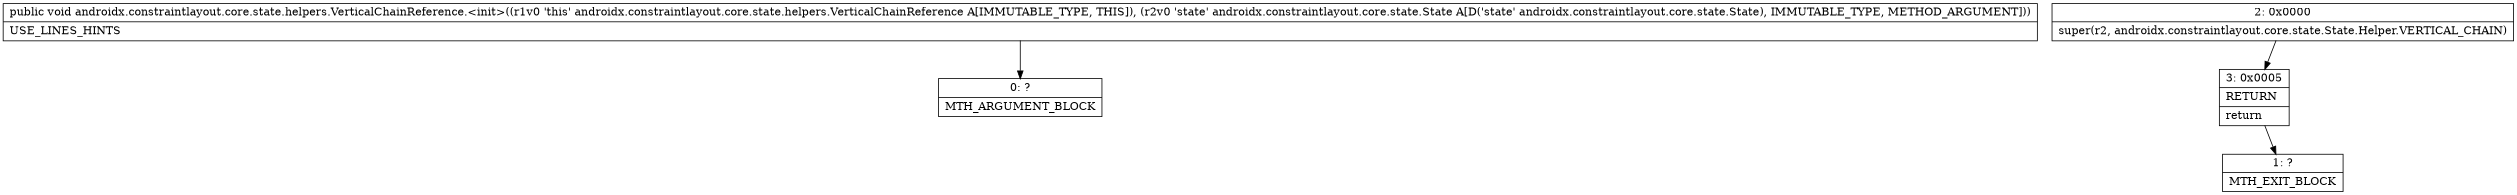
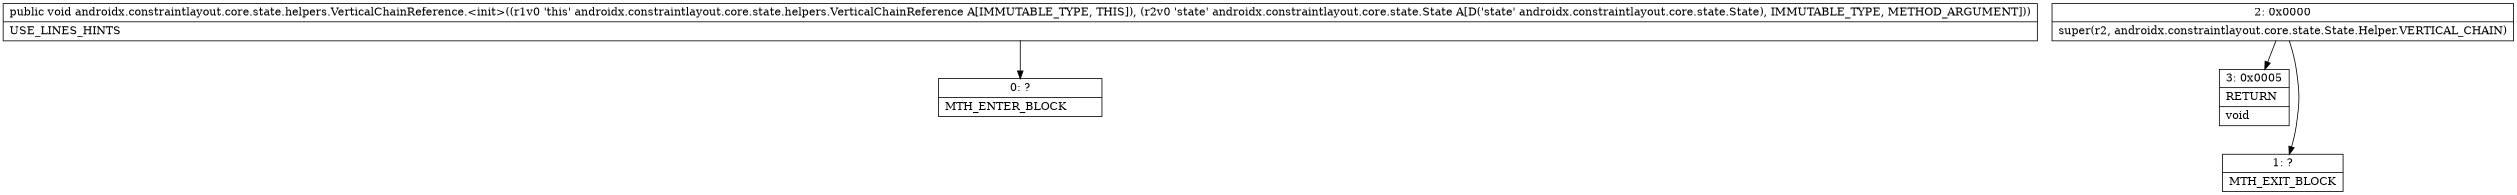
  digraph {
    node [shape=record]
-   n1 [label="{0\:\ ?|MTH_ARGUMENT_BLOCK\l}"]
+   n1 [label="{0\:\ ?|MTH_ENTER_BLOCK\l}"]
    n2 [label="{2\:\ 0x0000|super(r2, androidx.constraintlayout.core.state.State.Helper.VERTICAL_CHAIN)\l}"]
-   n3 [label="{3\:\ 0x0005|RETURN\l|return\l}"]
+   n3 [label="{3\:\ 0x0005|RETURN\l|void\l}"]
    n4 [label="{1\:\ ?|MTH_EXIT_BLOCK\l}"]
    n5 [label="{public void androidx.constraintlayout.core.state.helpers.VerticalChainReference.\<init\>((r1v0 'this' androidx.constraintlayout.core.state.helpers.VerticalChainReference A[IMMUTABLE_TYPE, THIS]), (r2v0 'state' androidx.constraintlayout.core.state.State A[D('state' androidx.constraintlayout.core.state.State), IMMUTABLE_TYPE, METHOD_ARGUMENT]))  | USE_LINES_HINTS\l}"]
    n2 -> n3
-   n3 -> n4
+   n2 -> n4
    n5 -> n1
  }
